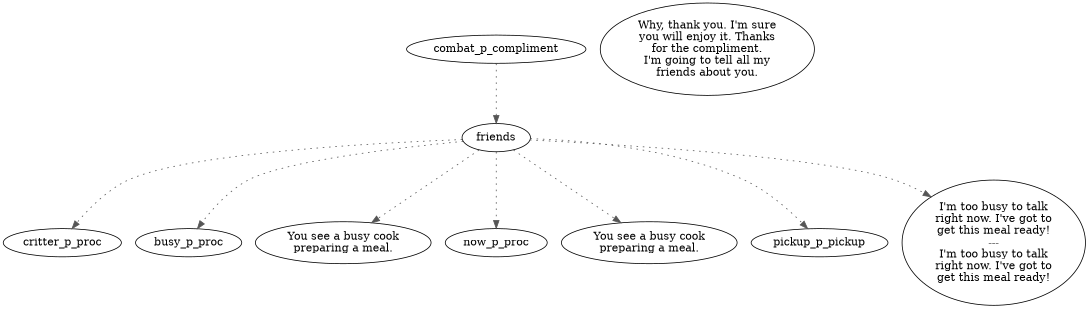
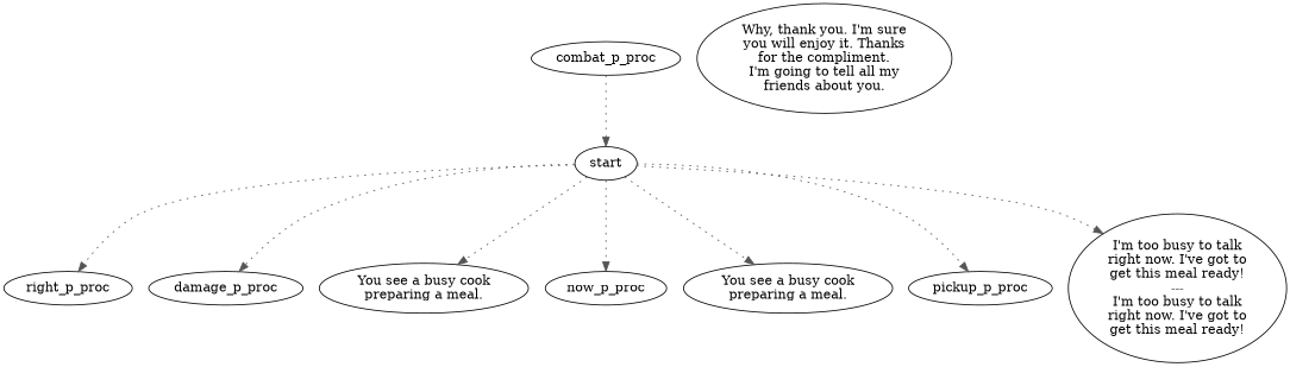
  digraph {
    node [color="#000000" fillcolor="#FFFFFF" style=filled]
    edge [color="#555555" style=dotted]
-   start [label=friends]
-   critter_p_proc
-   damage_p_proc [label=busy_p_proc]
+   start
+   critter_p_proc [label=right_p_proc]
+   damage_p_proc
    n4 [label="You see a busy cook\npreparing a meal."]
    n5 [label=now_p_proc]
    n6 [label="You see a busy cook\npreparing a meal."]
-   pickup_p_proc [label=pickup_p_pickup]
+   pickup_p_proc
    n8 [label="I'm too busy to talk\nright now. I've got to\nget this meal ready!\n---\nI'm too busy to talk\nright now. I've got to\nget this meal ready!"]
-   combat_p_proc [label=combat_p_compliment]
+   combat_p_proc
    n10 [label="Why, thank you. I'm sure\nyou will enjoy it. Thanks\nfor the compliment.\nI'm going to tell all my\nfriends about you."]
    start -> critter_p_proc
    start -> damage_p_proc
    start -> n4
    start -> n5
    start -> n6
    start -> pickup_p_proc
    start -> n8
    combat_p_proc -> start
  }
